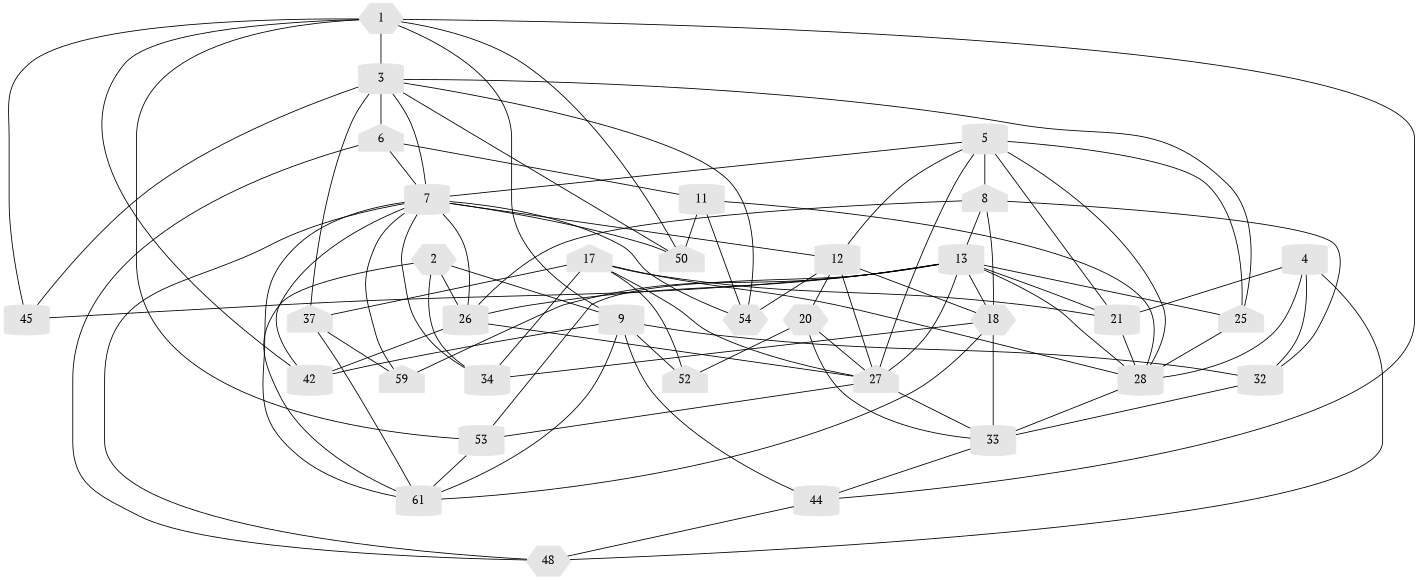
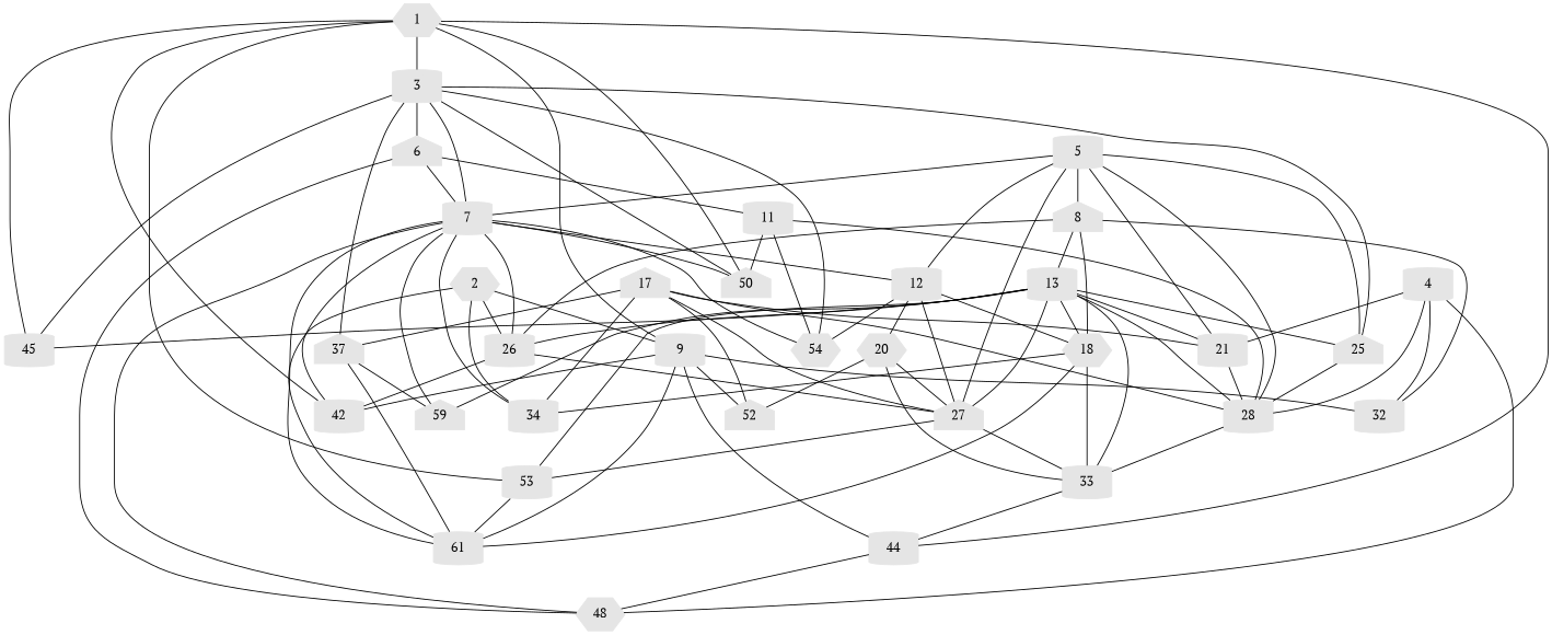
  graph {
    fontname="PT Serif"
    node [color=gray90 fontname="PT Serif" shape=cylinder style=filled]
    edge [fontname="PT Serif"]
    1 [shape=hexagon super="+49"]
    3 [super="+29+10"]
    9 [super="+16+31"]
    42
    44
    45 [super="+57"]
    53
    50 [shape=house]
    7 [super="+60+46+19"]
    6 [shape=house]
    25 [shape=house]
    37 [shape=house]
    54 [shape=hexagon]
    61 [super="+62"]
    32
    52 [shape=house]
    48 [shape=hexagon]
    2 [shape=hexagon super="+51"]
    26 [super="+30+63"]
    34
    12 [super="+15"]
    59 [shape=house]
    27 [shape=house super="+65+66"]
    11
    28 [super="+67+55"]
    21 [super="+41"]
    4
    33 [super="+40"]
    5 [super="+35"]
    8 [shape=house super="+56"]
    13 [super="+43+14"]
    18 [shape=hexagon super="+22"]
    20 [shape=hexagon]
    17 [shape=house super="+47"]
    1 -- 3
    1 -- 9
    1 -- 42
    1 -- 44
    1 -- 45
    1 -- 53
    1 -- 50
    3 -- 45 [weight=3]
    3 -- 50
    3 -- 7
    3 -- 6
    3 -- 25
    3 -- 37
    3 -- 54
    9 -- 42
    9 -- 44
    9 -- 61
    9 -- 32
    9 -- 52 [weight=2]
    44 -- 48
    53 -- 61
    7 -- 42
    7 -- 50
    7 -- 54
    7 -- 61
    7 -- 48
    7 -- 26 [weight=3]
    7 -- 34
    7 -- 12
    7 -- 59 [weight=2]
    6 -- 7
    6 -- 48
    6 -- 11
    25 -- 28
    37 -- 61
    37 -- 59
-   32 -- 33
+   13 -- 33
    2 -- 9
    2 -- 61
    2 -- 26
    2 -- 34
    26 -- 42
    26 -- 27
    12 -- 54
    12 -- 27
    12 -- 18
    12 -- 20
    27 -- 53
    27 -- 33
    11 -- 50
    11 -- 54
    11 -- 28
    28 -- 33
    21 -- 28
    4 -- 32
    4 -- 48
    4 -- 28
    4 -- 21
    33 -- 44
    5 -- 7
    5 -- 25
    5 -- 12
    5 -- 27
    5 -- 28
    5 -- 21
    5 -- 8 [weight=2]
    8 -- 32
    8 -- 26
    8 -- 13
    8 -- 18
    13 -- 45 [weight=2]
    13 -- 53
    13 -- 25
    13 -- 26
    13 -- 59
    13 -- 27
    13 -- 28
    13 -- 21 [weight=2]
    13 -- 18
    18 -- 61
    18 -- 34
    18 -- 33
    20 -- 52
    20 -- 27
    20 -- 33
    17 -- 37
    17 -- 52
    17 -- 34
    17 -- 27
    17 -- 28
    17 -- 21
  }
